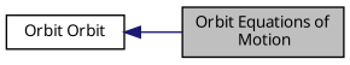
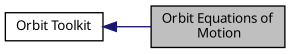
  digraph {
    rankdir=LR
    fontname="Noto Sans"
    node [color=black fontname="Noto Sans" fontsize=10 shape=record style=filled]
    n1 [fillcolor=grey75 fontcolor=black height=0.2 label="Orbit Equations of\l Motion" width=0.4]
-   n2 [fillcolor=white height=0.2 label="Orbit Orbit" width=0.4]
+   n2 [fillcolor=white height=0.2 label="Orbit Toolkit" width=0.4]
    n2 -> n1 [color=midnightblue dir=back fontname="Noto Sans" fontsize=10 labelfontname=Helvetica labelfontsize=10 shape=plaintext style=solid]
  }
